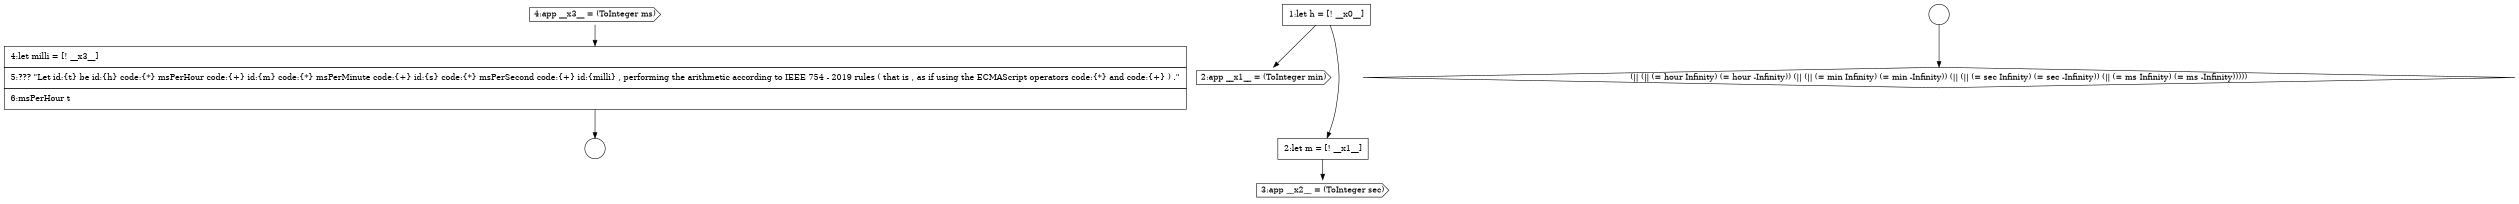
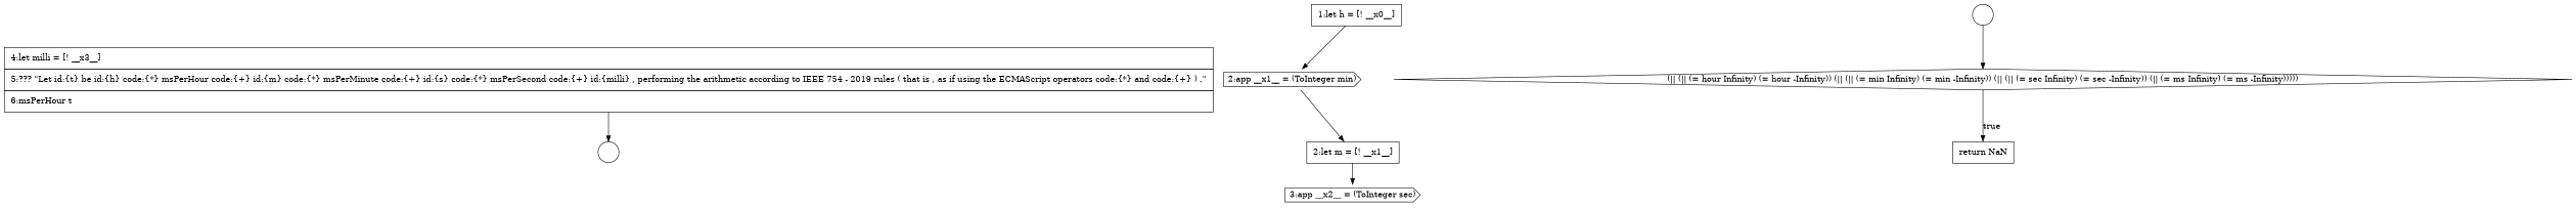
  digraph {
    node [color=black fillcolor=white shape=none style=filled]
    edge [color=black]
    n1 [label=" " shape=circle]
-   n2 [label=<<font color="black">4:app __x3__ = (ToInteger ms)</font>> shape=cds]
    n3 [label=<<font color="black">     <table border="0" cellborder="1" cellspacing="0" cellpadding="10">       <tr><td align="left">4:let milli = [! __x3__]</td></tr>       <tr><td align="left">5:??? &quot;Let id:{t} be id:{h} code:{*} msPerHour code:{+} id:{m} code:{*} msPerMinute code:{+} id:{s} code:{*} msPerSecond code:{+} id:{milli} , performing the arithmetic according to IEEE 754 - 2019 rules ( that is , as if using the ECMAScript operators code:{*} and code:{+} ) .&quot;</td></tr>       <tr><td align="left">6:msPerHour t</td></tr>     </table>   </font>> margin=0]
    n4 [label=<<font color="black">     <table border="0" cellborder="1" cellspacing="0" cellpadding="10">       <tr><td align="left">1:let h = [! __x0__]</td></tr>     </table>   </font>> margin=0]
    n5 [label=<<font color="black">2:app __x1__ = (ToInteger min)</font>> shape=cds]
    n6 [label=" " shape=circle]
    n7 [label=<<font color="black">(|| (|| (= hour Infinity) (= hour -Infinity)) (|| (|| (= min Infinity) (= min -Infinity)) (|| (|| (= sec Infinity) (= sec -Infinity)) (|| (= ms Infinity) (= ms -Infinity)))))</font>> shape=diamond]
+   n8 [label=<<font color="black">     <table border="0" cellborder="1" cellspacing="0" cellpadding="10">       <tr><td align="left">return NaN</td></tr>     </table>   </font>> margin=0]
    n9 [label=<<font color="black">     <table border="0" cellborder="1" cellspacing="0" cellpadding="10">       <tr><td align="left">2:let m = [! __x1__]</td></tr>     </table>   </font>> margin=0]
    n10 [label=<<font color="black">3:app __x2__ = (ToInteger sec)</font>> shape=cds]
-   n2 -> n3
    n3 -> n1
    n4 -> n5
-   n4 -> n9
+   n5 -> n9
    n6 -> n7
+   n7 -> n8 [label=<<font color="black">true</font>>]
    n9 -> n10
  }
